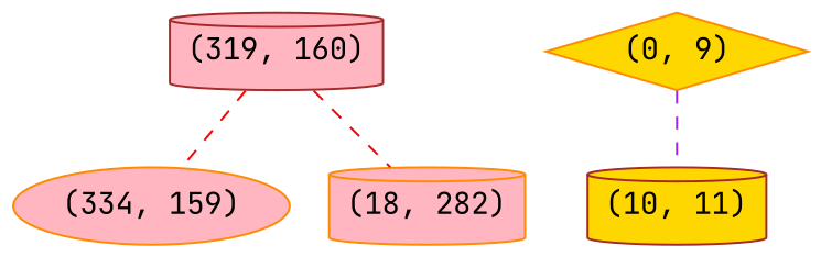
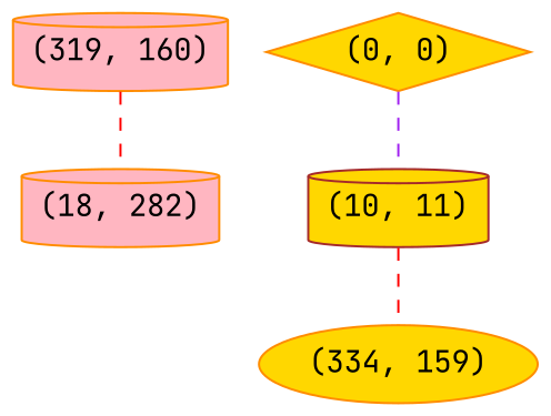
  graph {
    fontname="JetBrains Mono"
    node [color=darkorange fillcolor=gold fontname="JetBrains Mono" shape=cylinder style=filled]
    edge [color=red fontname="JetBrains Mono" style=dashed weight=1]
-   "(319, 160)" [color=brown fillcolor=lightpink]
-   "(334, 159)" [fillcolor=lightpink shape=ellipse]
+   "(319, 160)" [fillcolor=lightpink]
+   "(334, 159)" [shape=ellipse]
    "(18, 282)" [fillcolor=lightpink]
-   "(0, 0)" [shape=diamond label="(0, 9)"]
+   "(0, 0)" [shape=diamond]
    "(10, 11)" [color=brown]
-   "(319, 160)" -- "(334, 159)"
+   "(10, 11)" -- "(334, 159)"
    "(319, 160)" -- "(18, 282)"
    "(0, 0)" -- "(10, 11)" [color=purple weight=4]
  }
